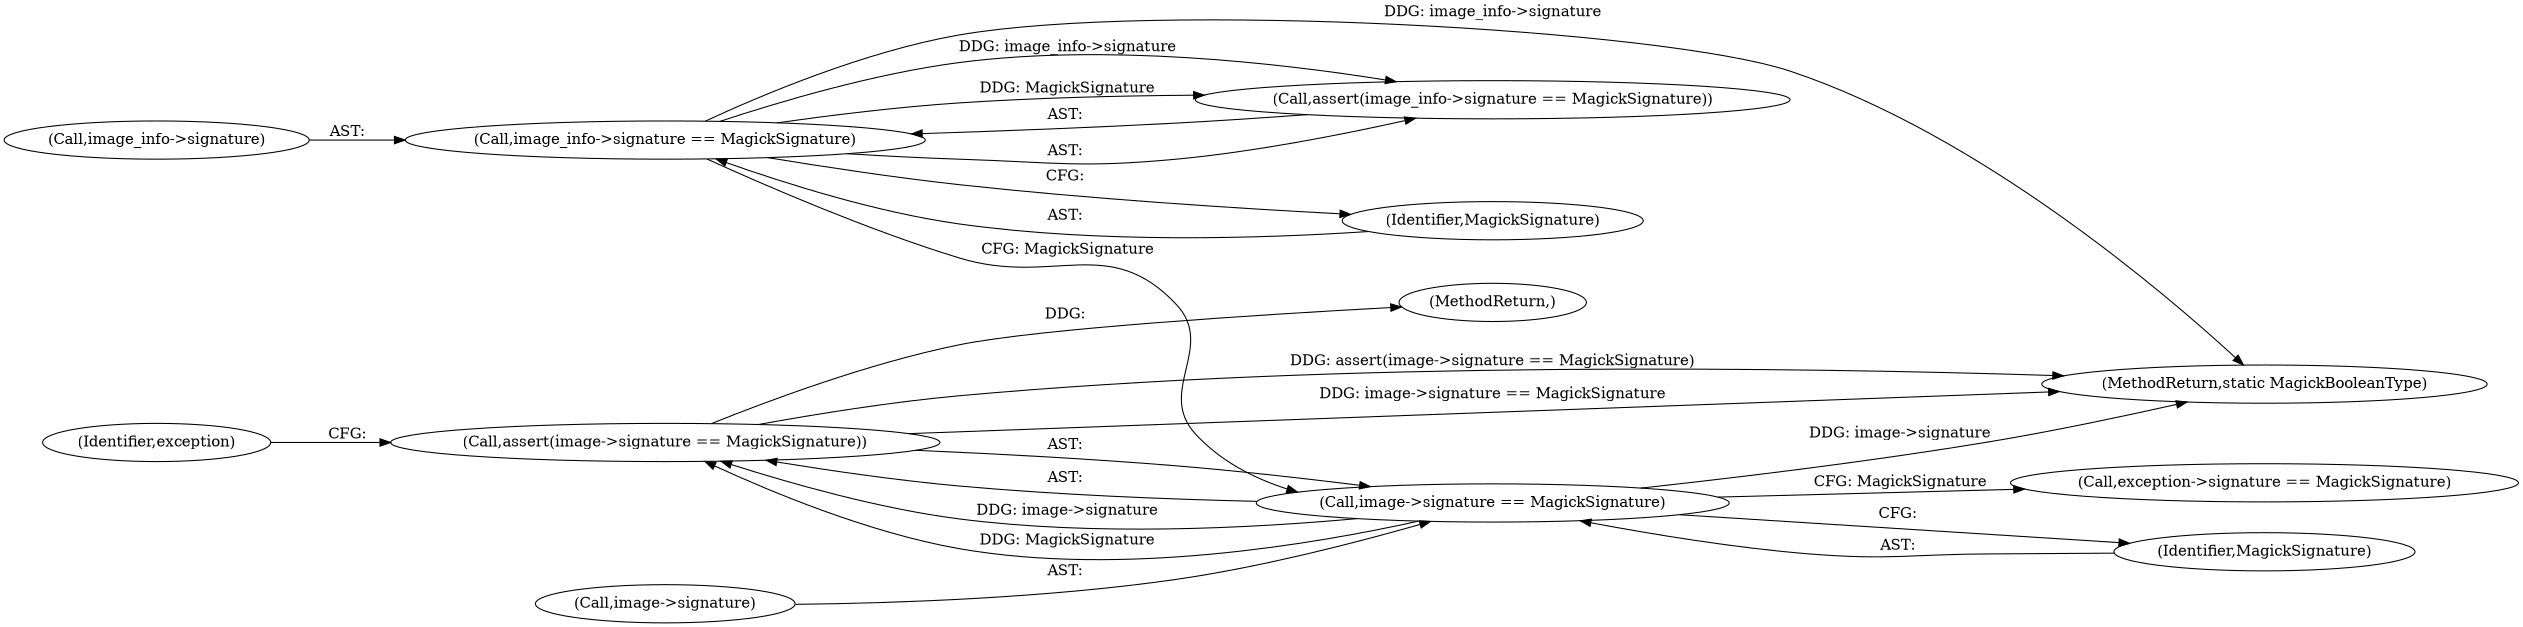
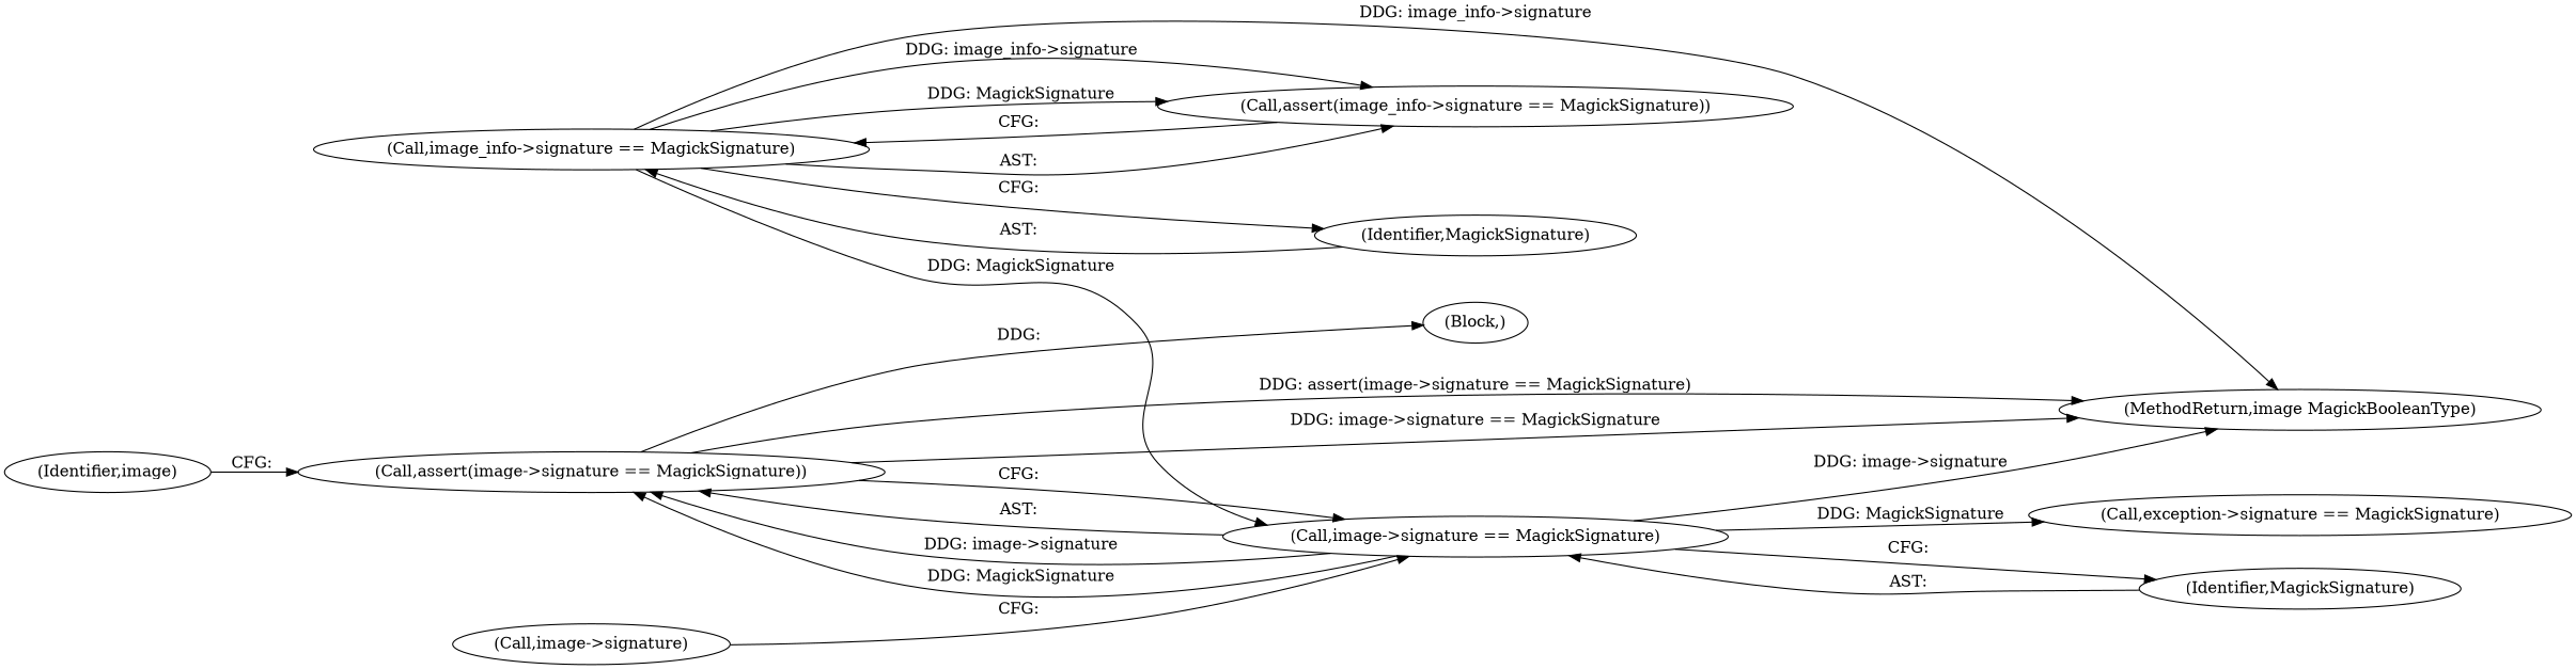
  digraph {
    fontname="DejaVu Serif"
    rankdir=LR
    node [fontname="DejaVu Serif"]
    edge [fontname="DejaVu Serif"]
    n1 [label="(Call,assert(image->signature == MagickSignature))"]
    n2 [label="(Call,image->signature == MagickSignature)"]
-   n3 [label="(MethodReturn,static MagickBooleanType)"]
-   n4 [label="(MethodReturn,)"]
+   n3 [label="(MethodReturn,image MagickBooleanType)"]
+   n4 [label="(Block,)"]
    n5 [label="(Call,exception->signature == MagickSignature)"]
    n6 [label="(Identifier,MagickSignature)"]
    n7 [label="(Call,image_info->signature == MagickSignature)"]
    n8 [label="(Call,assert(image_info->signature == MagickSignature))"]
    n9 [label="(Identifier,MagickSignature)"]
    n10 [label="(Call,image->signature)"]
-   n11 [label="(Call,image_info->signature)"]
-   n12 [label="(Identifier,exception)"]
-   n1 -> n2 [label="AST: "]
+   n12 [label="(Identifier,image)"]
+   n1 -> n2 [label="CFG: "]
    n1 -> n3 [label="DDG: assert(image->signature == MagickSignature)"]
    n1 -> n3 [label="DDG: image->signature == MagickSignature"]
    n1 -> n4 [label="DDG: "]
    n2 -> n1 [label="AST: "]
    n2 -> n1 [label="DDG: image->signature"]
    n2 -> n1 [label="DDG: MagickSignature"]
    n2 -> n3 [label="DDG: image->signature"]
-   n2 -> n5 [label="CFG: MagickSignature"]
+   n2 -> n5 [label="DDG: MagickSignature"]
    n2 -> n6 [label="CFG: "]
    n6 -> n2 [label="AST: "]
-   n7 -> n2 [label="CFG: MagickSignature"]
+   n7 -> n2 [label="DDG: MagickSignature"]
    n7 -> n3 [label="DDG: image_info->signature"]
    n7 -> n8 [label="AST: "]
    n7 -> n8 [label="DDG: image_info->signature"]
    n7 -> n8 [label="DDG: MagickSignature"]
    n7 -> n9 [label="CFG: "]
-   n8 -> n7 [label="AST: "]
+   n8 -> n7 [label="CFG: "]
    n9 -> n7 [label="AST: "]
-   n10 -> n2 [label="AST: "]
-   n11 -> n7 [label="AST: "]
+   n10 -> n2 [label="CFG: "]
    n12 -> n1 [label="CFG: "]
  }
